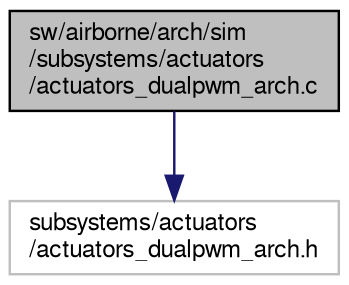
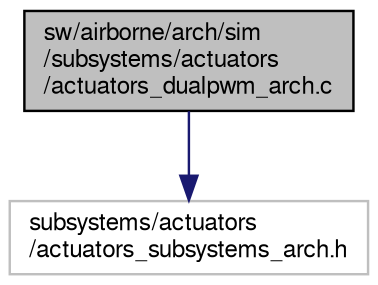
  digraph {
    node [fontname=FreeSans fontsize=10 shape=record style=filled]
    n1 [color=black fillcolor=grey75 fontcolor=black height=0.2 label="sw/airborne/arch/sim\l/subsystems/actuators\l/actuators_dualpwm_arch.c" width=0.4]
-   n2 [color=grey75 fillcolor=white height=0.2 label="subsystems/actuators\l/actuators_dualpwm_arch.h" width=0.4]
+   n2 [color=grey75 fillcolor=white height=0.2 label="subsystems/actuators\l/actuators_subsystems_arch.h" width=0.4]
    n1 -> n2 [color=midnightblue fontname=FreeSans fontsize=10 labelfontname=FreeSans labelfontsize=10 style=solid]
  }
